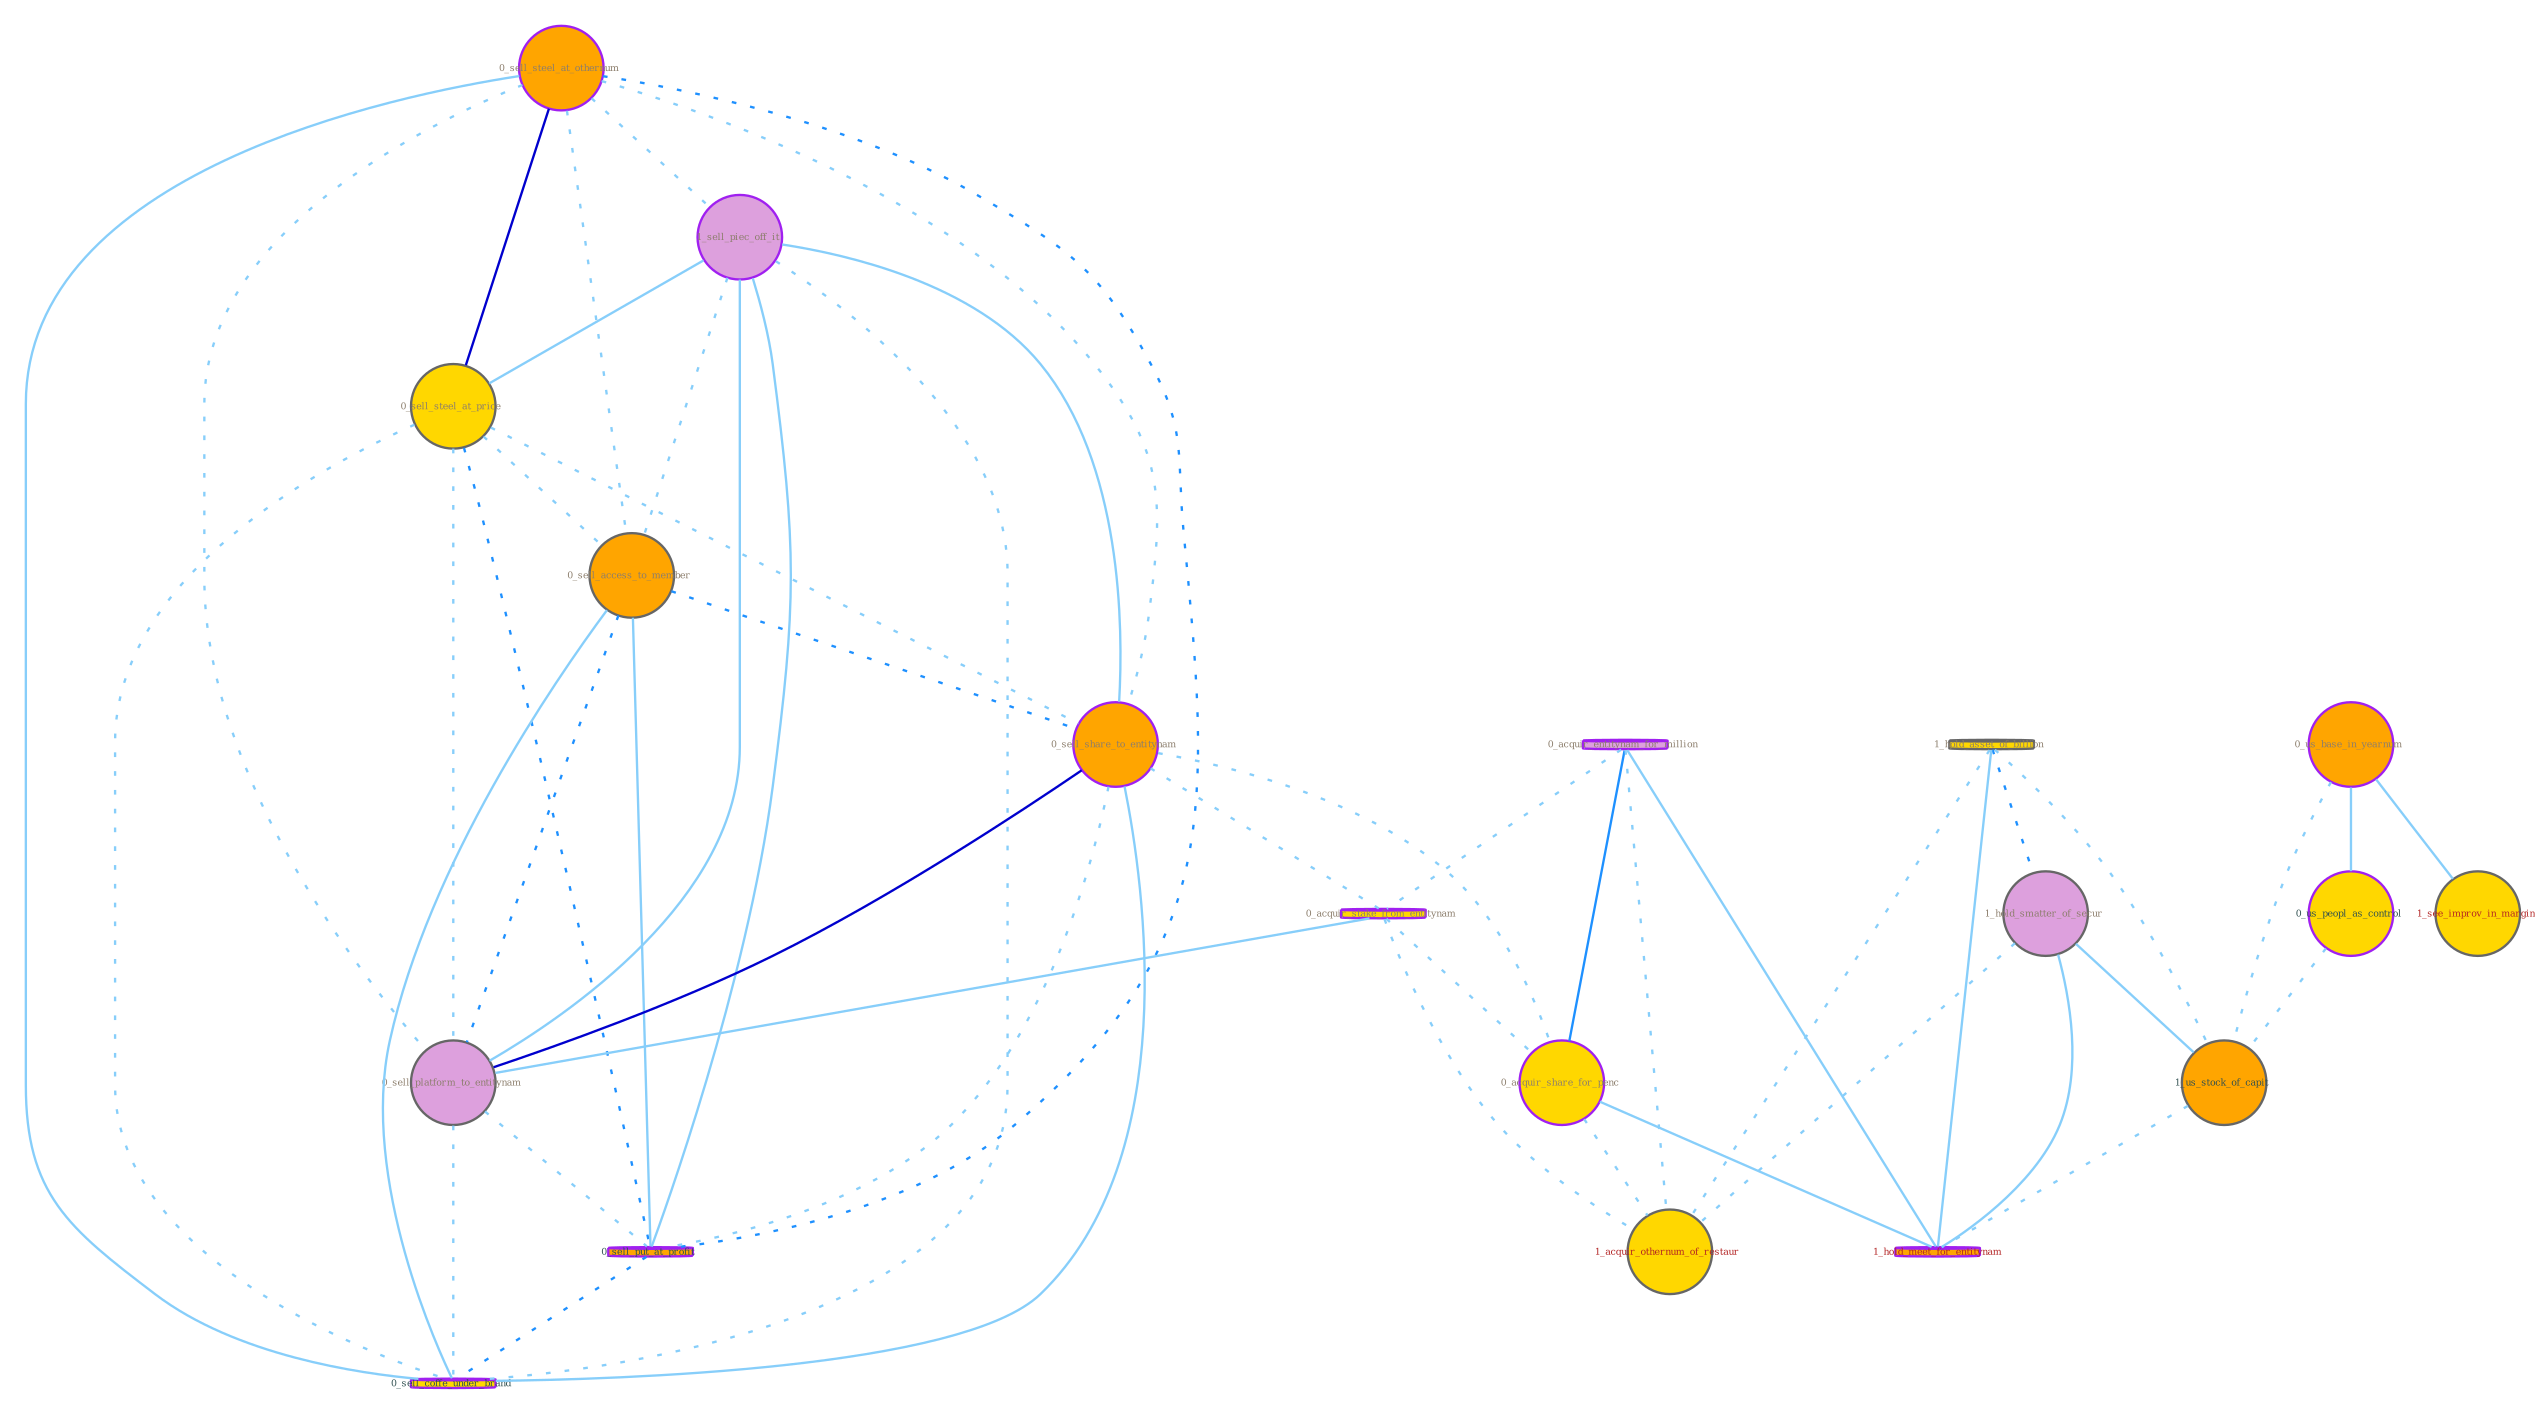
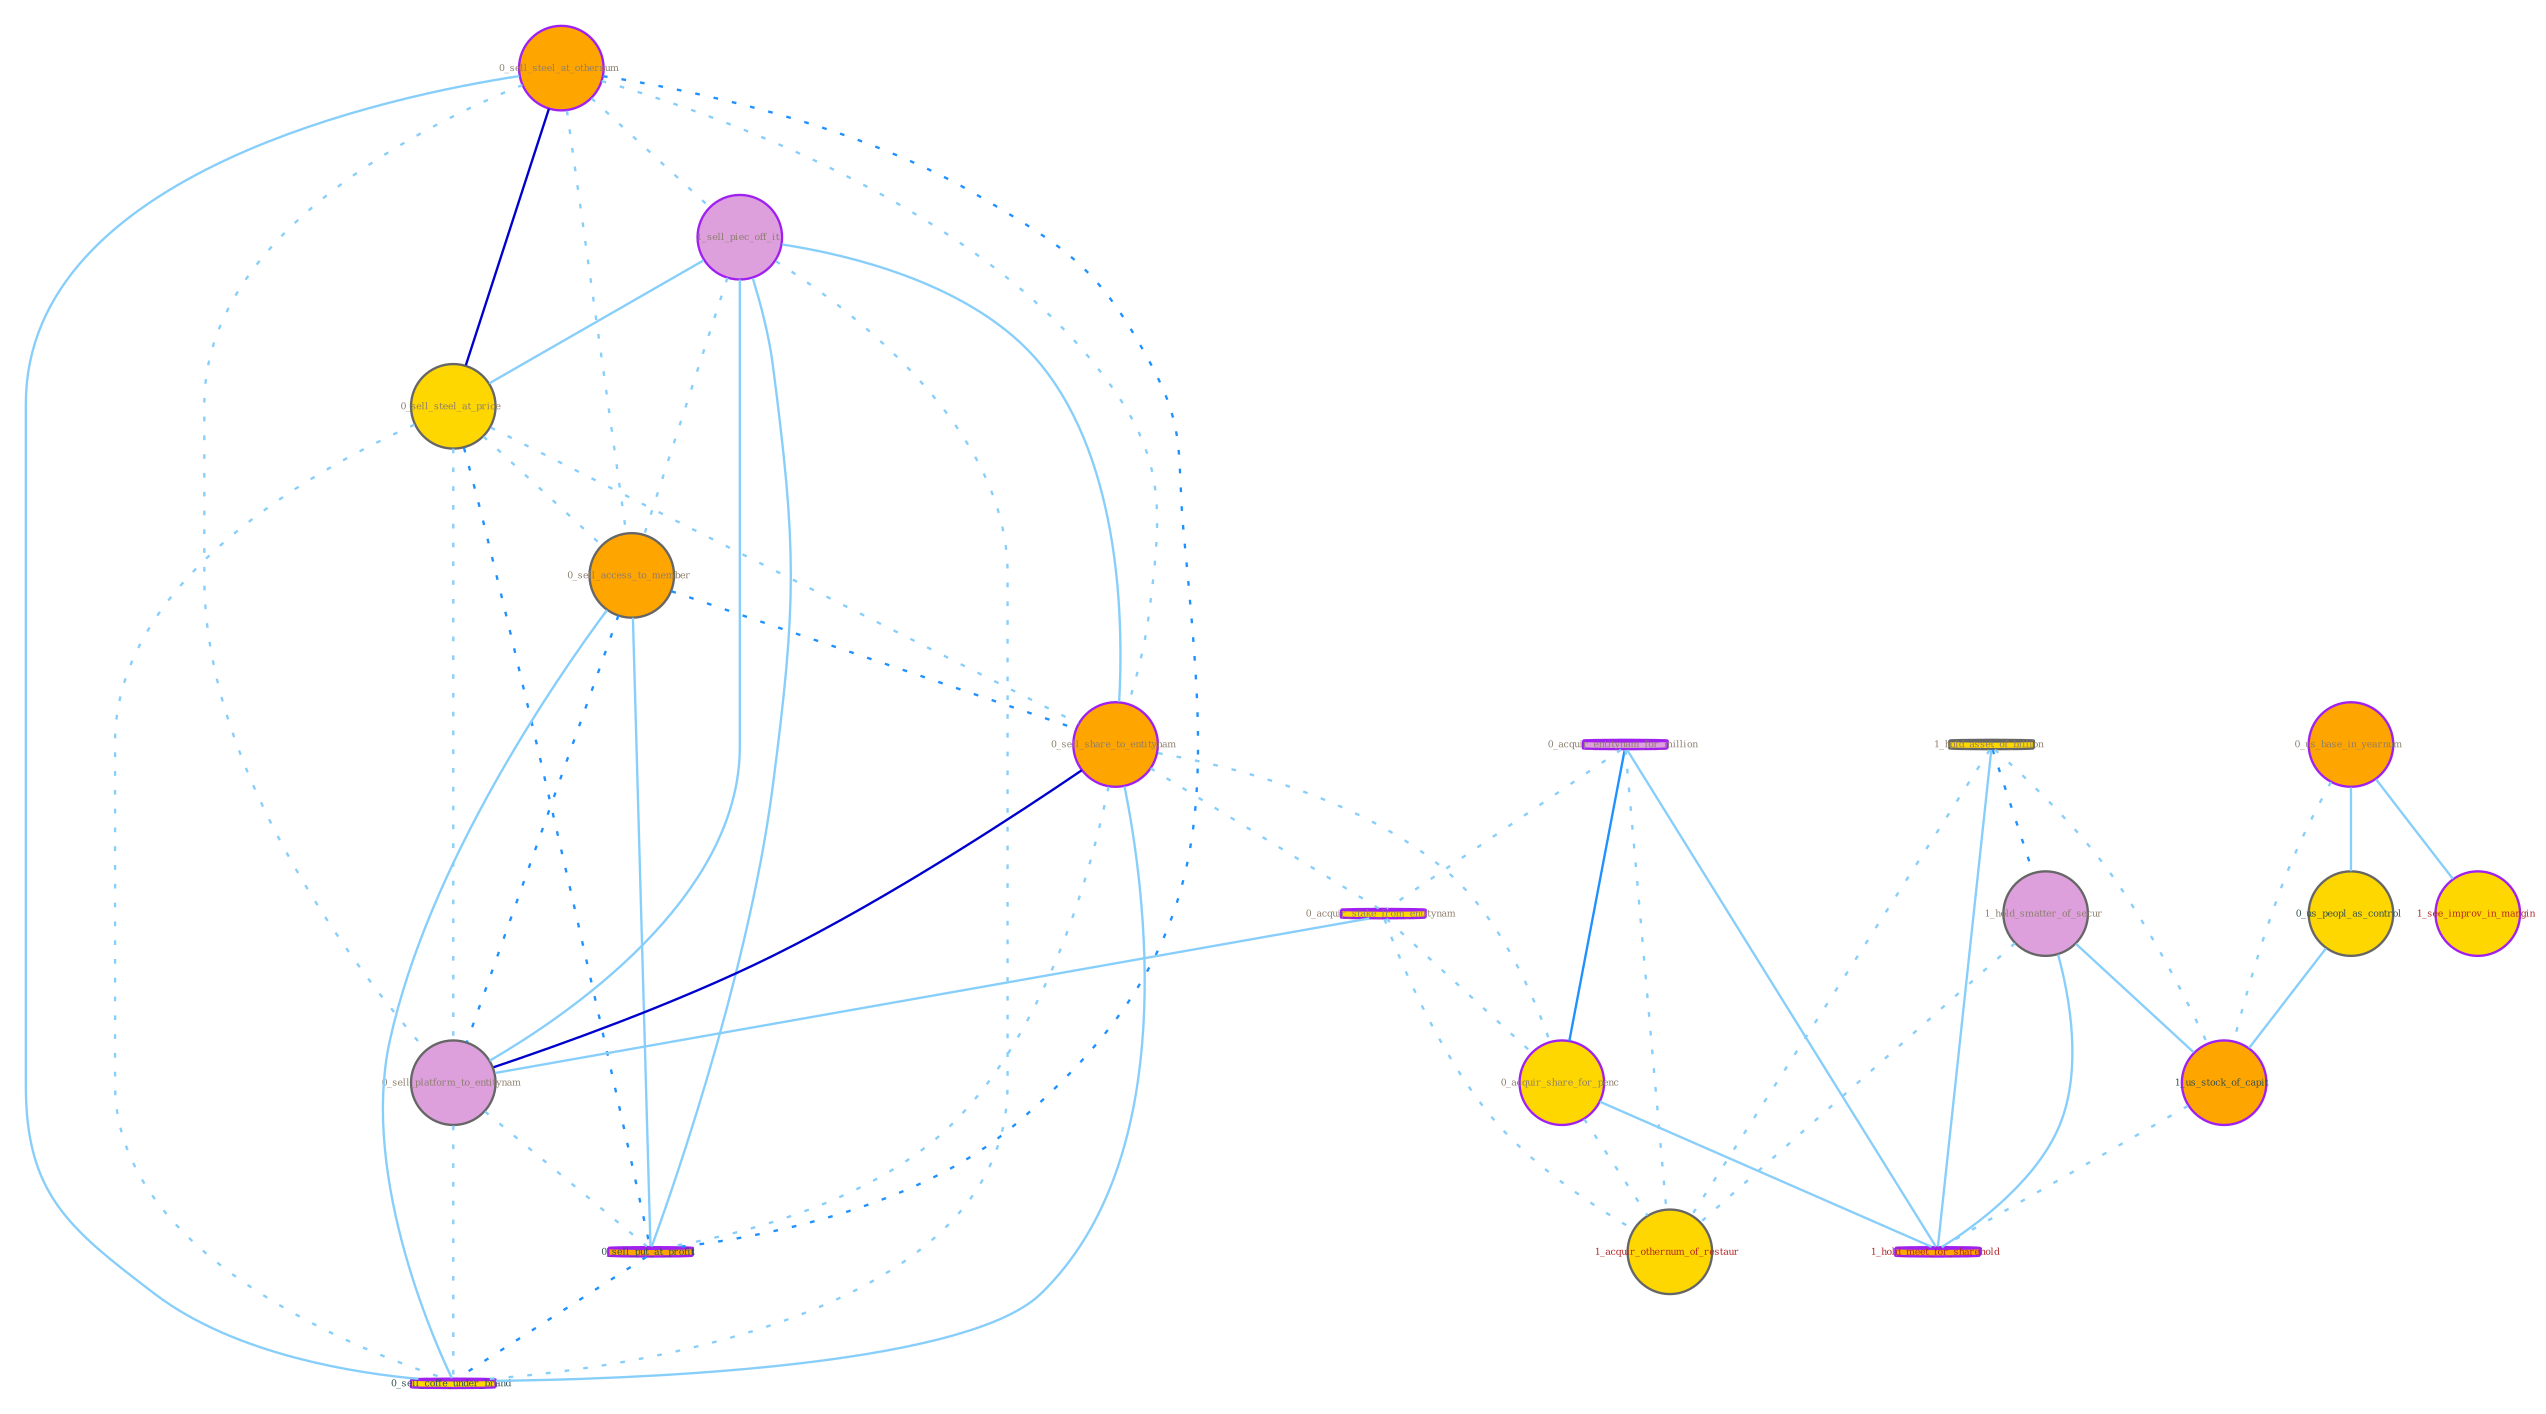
  graph {
    node [color=purple fillcolor=gold fixedsize=true fontcolor="#8b7d6b" fontsize=4 shape=circle style=filled]
    edge [color="#87cefa" style=dotted w=1]
    "0_sell_steel_at_othernum " [fillcolor=orange height=.06 width=.5]
    "0_acquir_entitynam_for_million " [fillcolor=plum height=.06 shape=cylinder width=.5]
    "1_hold_asset_of_billion " [color=gray40 height=.06 shape=cylinder width=.5]
    "1_sell_piec_off_it " [fillcolor=plum height=.06 width=.5]
    "1_hold_smatter_of_secur " [color=gray40 fillcolor=plum height=.06 width=.5]
    "0_sell_steel_at_price " [color=gray40 height=.06 width=.5]
    "0_sell_access_to_member " [color=gray40 fillcolor=orange height=.06 width=.5]
    "0_sell_share_to_entitynam " [fillcolor=orange height=.06 width=.5]
    "0_us_base_in_yearnum " [fillcolor=orange height=.06 width=.5]
    "0_acquir_stake_from_entitynam " [height=.06 shape=cylinder width=.5]
    "0_sell_platform_to_entitynam " [color=gray40 fillcolor=plum height=.06 width=.5]
    "0_acquir_share_for_penc " [height=.06 width=.5]
-   "1_see_improv_in_margin " [color=gray40 fontcolor="#b22222" height=.06 width=.5]
-   "1_hold_meet_for_sharehold " [fillcolor=orange fontcolor="#b22222" height=.06 shape=cylinder width=.5 label="1_hold_meet_for_entitynam"]
+   "1_see_improv_in_margin " [fontcolor="#b22222" height=.06 width=.5]
+   "1_hold_meet_for_sharehold " [fillcolor=orange fontcolor="#b22222" height=.06 shape=cylinder width=.5]
    "1_acquir_othernum_of_restaur " [color=gray40 fontcolor="#b22222" height=.06 width=.5]
    "0_sell_put_at_profit " [fillcolor=orange fontcolor="#2f4f4f" height=.06 shape=cylinder width=.5]
    "0_sell_coffe_under_brand " [fontcolor="#2f4f4f" height=.06 shape=cylinder width=.5]
-   "1_us_stock_of_capit " [color=gray40 fillcolor=orange fontcolor="#2f4f4f" height=.06 width=.5]
-   "0_us_peopl_as_control " [fontcolor="#2f4f4f" height=.06 width=.5]
+   "1_us_stock_of_capit " [fillcolor=orange fontcolor="#2f4f4f" height=.06 width=.5]
+   "0_us_peopl_as_control " [color=gray40 fontcolor="#2f4f4f" height=.06 width=.5]
    subgraph sub_1 {
      "0_sell_steel_at_othernum "
      "0_acquir_entitynam_for_million "
      "1_hold_asset_of_billion "
      "1_sell_piec_off_it "
      "1_hold_smatter_of_secur "
      "0_sell_steel_at_price "
      "0_sell_access_to_member "
      "0_sell_share_to_entitynam "
      "0_us_base_in_yearnum "
      "0_acquir_stake_from_entitynam "
      "0_sell_platform_to_entitynam "
      "0_acquir_share_for_penc "
    }
    subgraph sub_2 {
      "1_see_improv_in_margin "
      "1_hold_meet_for_sharehold "
      "1_acquir_othernum_of_restaur "
    }
    "0_sell_steel_at_othernum " -- "1_sell_piec_off_it "
    "0_sell_steel_at_othernum " -- "0_sell_steel_at_price " [color="#0000cd" style=solid w=3]
    "0_sell_steel_at_othernum " -- "0_sell_access_to_member "
    "0_sell_steel_at_othernum " -- "0_sell_share_to_entitynam "
    "0_sell_steel_at_othernum " -- "0_sell_platform_to_entitynam "
    "0_sell_steel_at_othernum " -- "0_sell_put_at_profit " [color="#1e90ff" w=2]
    "0_sell_steel_at_othernum " -- "0_sell_coffe_under_brand " [style=solid]
    "0_acquir_entitynam_for_million " -- "0_acquir_stake_from_entitynam "
    "0_acquir_entitynam_for_million " -- "0_acquir_share_for_penc " [color="#1e90ff" style=solid w=2]
    "0_acquir_entitynam_for_million " -- "1_hold_meet_for_sharehold " [style=solid]
    "0_acquir_entitynam_for_million " -- "1_acquir_othernum_of_restaur "
    "1_hold_asset_of_billion " -- "1_hold_smatter_of_secur " [color="#1e90ff" w=2]
    "1_hold_asset_of_billion " -- "1_hold_meet_for_sharehold " [style=solid]
    "1_hold_asset_of_billion " -- "1_acquir_othernum_of_restaur "
    "1_hold_asset_of_billion " -- "1_us_stock_of_capit "
    "1_sell_piec_off_it " -- "0_sell_steel_at_price " [style=solid]
    "1_sell_piec_off_it " -- "0_sell_access_to_member "
    "1_sell_piec_off_it " -- "0_sell_share_to_entitynam " [style=solid]
    "1_sell_piec_off_it " -- "0_sell_platform_to_entitynam " [style=solid]
    "1_sell_piec_off_it " -- "0_sell_put_at_profit " [style=solid]
    "1_sell_piec_off_it " -- "0_sell_coffe_under_brand "
    "1_hold_smatter_of_secur " -- "1_hold_meet_for_sharehold " [style=solid]
    "1_hold_smatter_of_secur " -- "1_acquir_othernum_of_restaur "
    "1_hold_smatter_of_secur " -- "1_us_stock_of_capit " [style=solid]
    "0_sell_steel_at_price " -- "0_sell_access_to_member "
    "0_sell_steel_at_price " -- "0_sell_share_to_entitynam "
    "0_sell_steel_at_price " -- "0_sell_platform_to_entitynam "
    "0_sell_steel_at_price " -- "0_sell_put_at_profit " [color="#1e90ff" w=2]
    "0_sell_steel_at_price " -- "0_sell_coffe_under_brand "
    "0_sell_access_to_member " -- "0_sell_share_to_entitynam " [color="#1e90ff" w=2]
    "0_sell_access_to_member " -- "0_sell_platform_to_entitynam " [color="#1e90ff" w=2]
    "0_sell_access_to_member " -- "0_sell_put_at_profit " [style=solid]
    "0_sell_access_to_member " -- "0_sell_coffe_under_brand " [style=solid]
    "0_sell_share_to_entitynam " -- "0_acquir_stake_from_entitynam "
    "0_sell_share_to_entitynam " -- "0_sell_platform_to_entitynam " [color="#0000cd" style=solid w=3]
    "0_sell_share_to_entitynam " -- "0_acquir_share_for_penc "
    "0_sell_share_to_entitynam " -- "0_sell_put_at_profit "
    "0_sell_share_to_entitynam " -- "0_sell_coffe_under_brand " [style=solid]
    "0_us_base_in_yearnum " -- "1_see_improv_in_margin " [style=solid]
    "0_us_base_in_yearnum " -- "1_us_stock_of_capit "
    "0_us_base_in_yearnum " -- "0_us_peopl_as_control " [style=solid]
    "0_acquir_stake_from_entitynam " -- "0_sell_platform_to_entitynam " [style=solid]
    "0_acquir_stake_from_entitynam " -- "0_acquir_share_for_penc "
    "0_acquir_stake_from_entitynam " -- "1_acquir_othernum_of_restaur "
    "0_sell_platform_to_entitynam " -- "0_sell_put_at_profit "
    "0_sell_platform_to_entitynam " -- "0_sell_coffe_under_brand "
    "0_acquir_share_for_penc " -- "1_hold_meet_for_sharehold " [style=solid]
    "0_acquir_share_for_penc " -- "1_acquir_othernum_of_restaur "
    "0_sell_put_at_profit " -- "0_sell_coffe_under_brand " [color="#1e90ff"]
    "1_us_stock_of_capit " -- "1_hold_meet_for_sharehold "
-   "0_us_peopl_as_control " -- "1_us_stock_of_capit "
+   "0_us_peopl_as_control " -- "1_us_stock_of_capit " [style=solid]
  }
